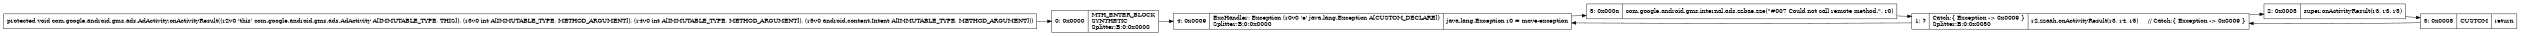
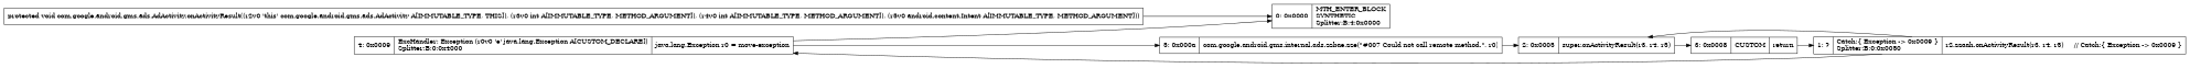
  digraph {
    rankdir=LR
    node [shape=record]
-   n1 [label="{0\:\ 0x0000|MTH_ENTER_BLOCK\lSYNTHETIC\lSplitter:B:0:0x0000\l}"]
-   n2 [label="{4\:\ 0x0009|ExcHandler: Exception (r0v0 'e' java.lang.Exception A[CUSTOM_DECLARE])\lSplitter:B:0:0x0000\l|java.lang.Exception r0 = move\-exception\l}"]
+   n1 [label="{0\:\ 0x0000|MTH_ENTER_BLOCK\lSYNTHETIC\lSplitter:B:4:0x0000\l}"]
+   n2 [label="{4\:\ 0x0009|ExcHandler: Exception (r0v0 'e' java.lang.Exception A[CUSTOM_DECLARE])\lSplitter:B:0:0x4000\l|java.lang.Exception r0 = move\-exception\l}"]
    n3 [label="{1\:\ ?|Catch:\{ Exception \-\> 0x0009 \}\lSplitter:B:0:0x0050\l|r2.zzaah.onActivityResult(r3, r4, r5)     \/\/ Catch:\{ Exception \-\> 0x0009 \}\l}"]
-   n4 [label="{2\:\ 0x0005|super.onActivityResult(r3, r3, r5)\l}"]
+   n4 [label="{2\:\ 0x0005|super.onActivityResult(r3, r4, r5)\l}"]
    n5 [label="{5\:\ 0x000a|com.google.android.gms.internal.ads.zzbae.zze(\"#007 Could not call remote method.\", r0)\l}"]
    n6 [label="{3\:\ 0x0008|CUSTOM\l|return\l}"]
    n7 [label="{protected void com.google.android.gms.ads.AdActivity.onActivityResult((r2v0 'this' com.google.android.gms.ads.AdActivity A[IMMUTABLE_TYPE, THIS]), (r3v0 int A[IMMUTABLE_TYPE, METHOD_ARGUMENT]), (r4v0 int A[IMMUTABLE_TYPE, METHOD_ARGUMENT]), (r5v0 android.content.Intent A[IMMUTABLE_TYPE, METHOD_ARGUMENT])) }"]
-   n1 -> n2
+   n2 -> n1
    n2 -> n5
    n3 -> n2
    n3 -> n4
    n4 -> n6
-   n5 -> n3
+   n5 -> n4
    n6 -> n3
    n7 -> n1
  }
